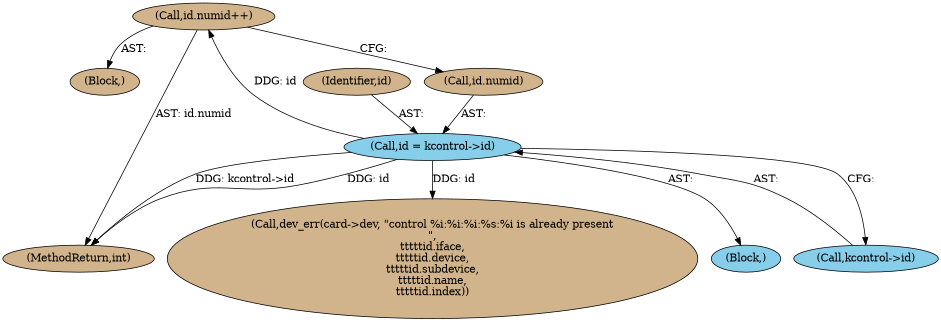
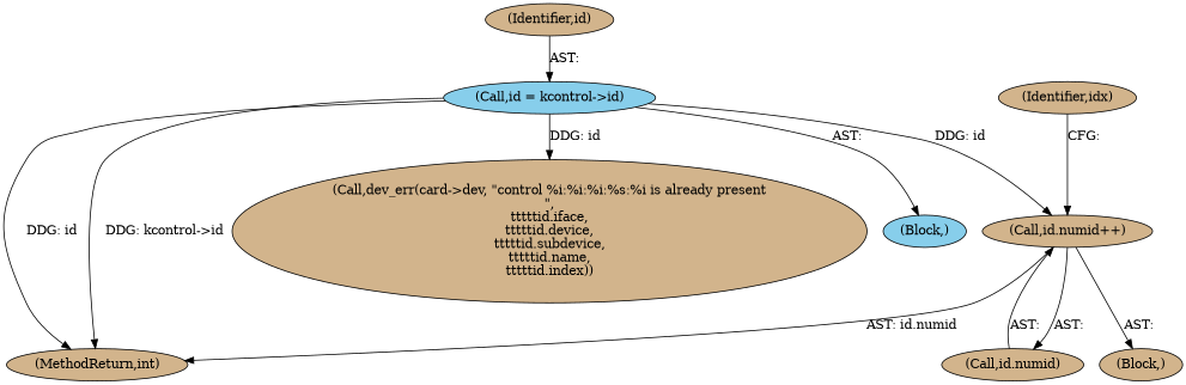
  digraph {
    node [fillcolor=tan style=filled]
    n1 [label="(Call,id.numid++)"]
    n2 [label="(Block,)"]
    n3 [label="(Call,id.numid)"]
    n4 [label="(MethodReturn,int)"]
    n5 [fillcolor=skyblue label="(Call,id = kcontrol->id)"]
    n6 [label="(Call,dev_err(card->dev, \"control %i:%i:%i:%s:%i is already present\n\",\n\t\t\t\t\tid.iface,\n\t\t\t\t\tid.device,\n\t\t\t\t\tid.subdevice,\n\t\t\t\t\tid.name,\n\t\t\t\t\tid.index))"]
    n7 [fillcolor=skyblue label="(Block,)"]
-   n8 [fillcolor=skyblue label="(Call,kcontrol->id)"]
    n9 [label="(Identifier,id)"]
+   n10 [label="(Identifier,idx)"]
    n1 -> n2 [label="AST: "]
-   n1 -> n3 [label="CFG: "]
+   n1 -> n3 [label="AST: "]
    n1 -> n4 [label="AST: id.numid"]
-   n3 -> n5 [label="AST: "]
+   n3 -> n1 [label="AST: "]
    n5 -> n1 [label="DDG: id"]
    n5 -> n4 [label="DDG: id"]
    n5 -> n4 [label="DDG: kcontrol->id"]
    n5 -> n6 [label="DDG: id"]
    n5 -> n7 [label="AST: "]
-   n5 -> n8 [label="CFG: "]
-   n8 -> n5 [label="AST: "]
    n9 -> n5 [label="AST: "]
+   n10 -> n1 [label="CFG: "]
  }
